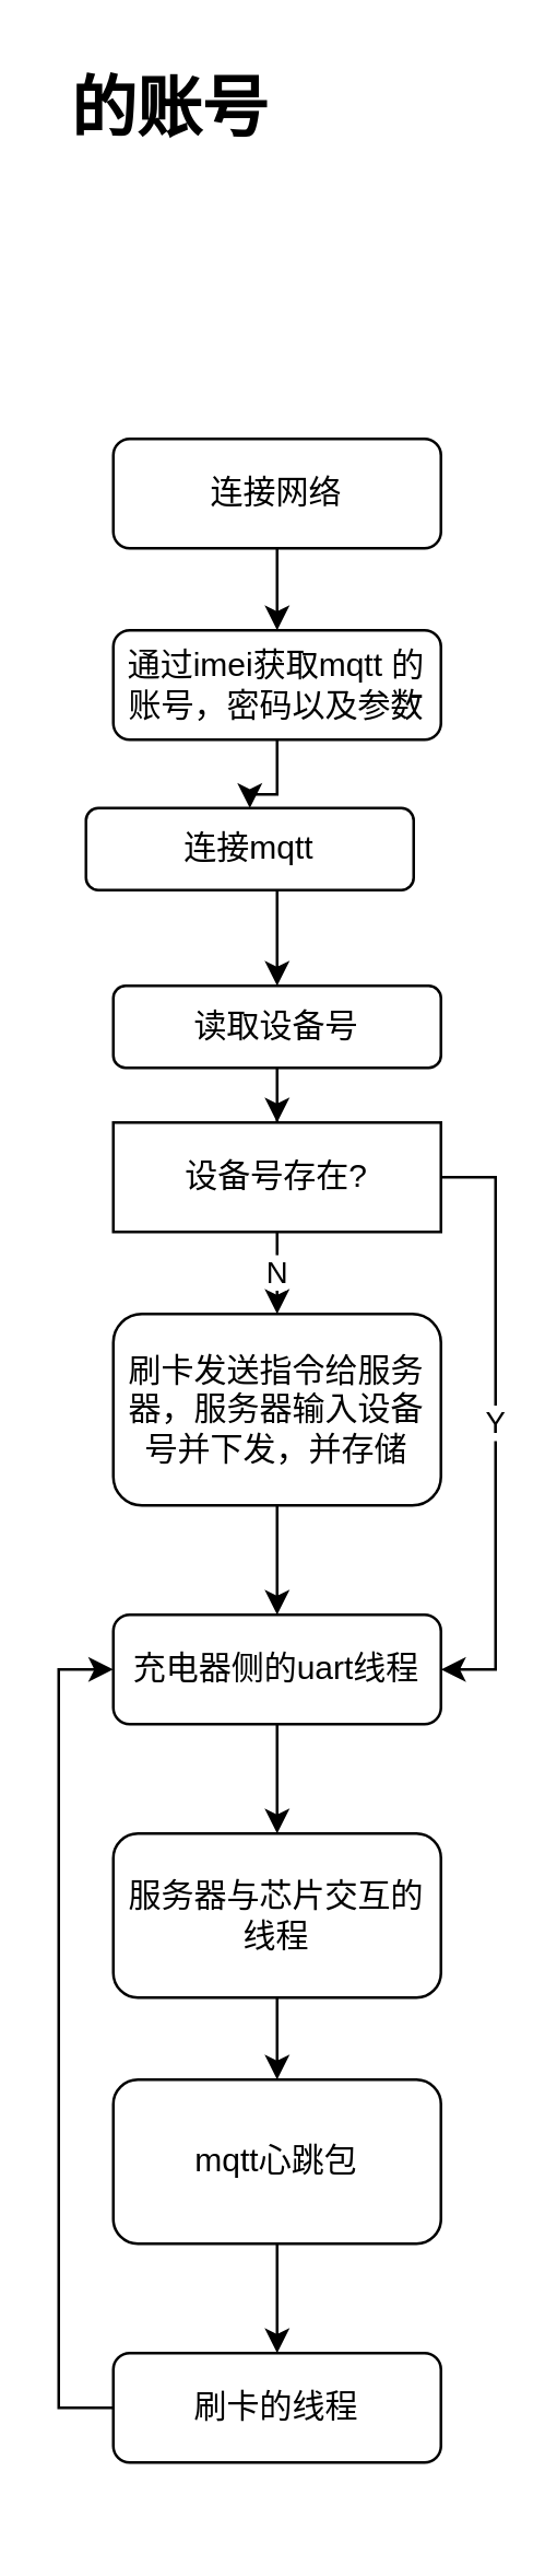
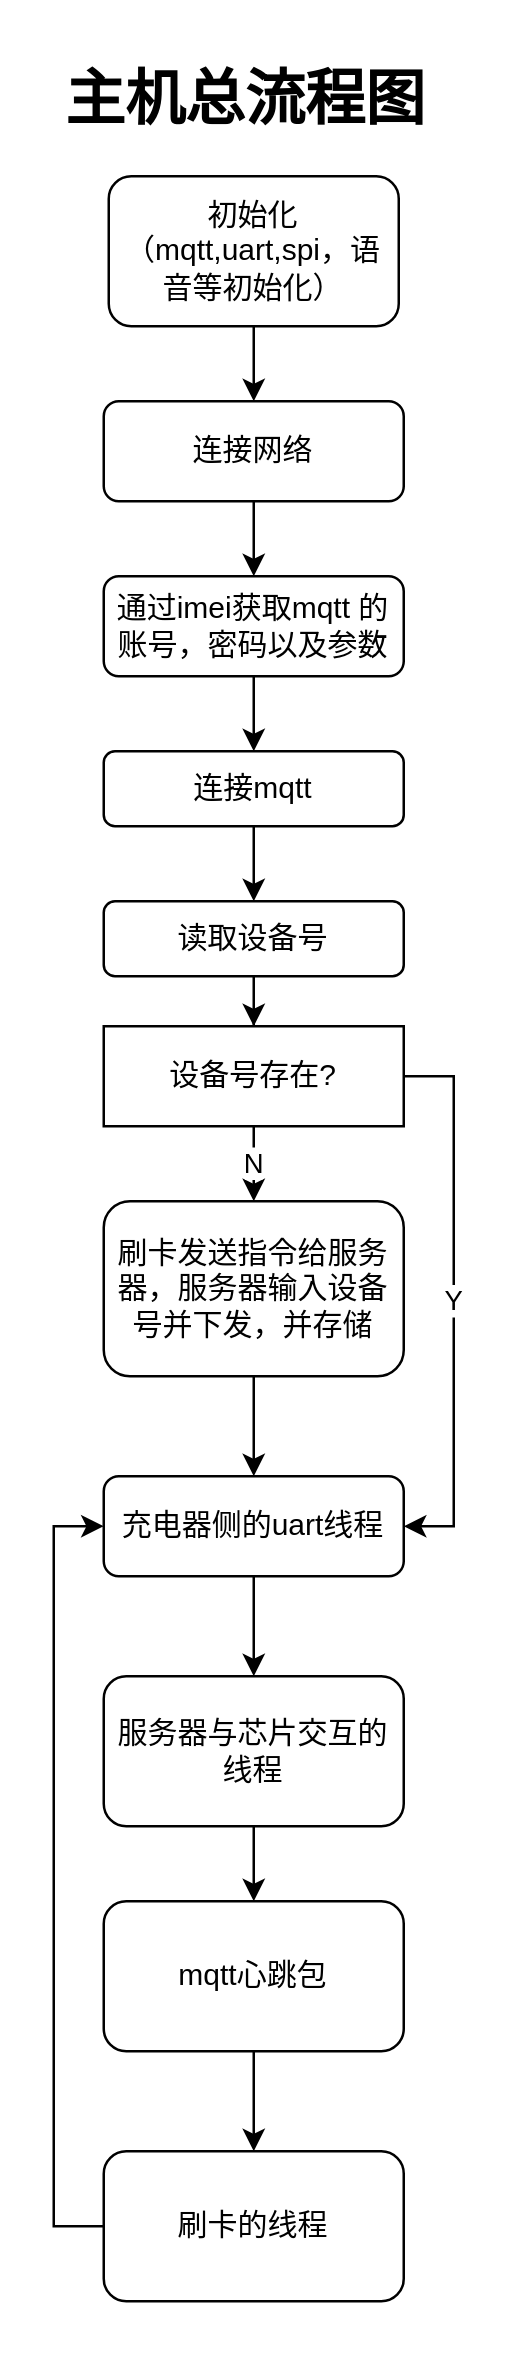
  <mxCell id="0" />
  <mxCell id="1" parent="0" />
+ <mxCell id="2" value="" style="edgeStyle=orthogonalEdgeStyle;rounded=0;orthogonalLoop=1;jettySize=auto;html=1;" parent="1" source="3" target="5" edge="1"><mxGeometry relative="1" as="geometry" /></mxCell>
+ <mxCell id="3" value="初始化（mqtt,uart,spi，语音等初始化）" style="rounded=1;whiteSpace=wrap;html=1;fontSize=12;glass=0;strokeWidth=1;shadow=0;" parent="1" vertex="1"><mxGeometry x="43" y="70" width="116" height="60" as="geometry" /></mxCell>
  <mxCell id="4" value="" style="edgeStyle=orthogonalEdgeStyle;rounded=0;orthogonalLoop=1;jettySize=auto;html=1;" parent="1" source="5" target="7" edge="1"><mxGeometry relative="1" as="geometry" /></mxCell>
  <mxCell id="5" value="连接网络" style="whiteSpace=wrap;html=1;rounded=1;shadow=0;strokeWidth=1;glass=0;" parent="1" vertex="1"><mxGeometry x="41" y="160" width="120" height="40" as="geometry" /></mxCell>
  <mxCell id="6" value="" style="edgeStyle=orthogonalEdgeStyle;rounded=0;orthogonalLoop=1;jettySize=auto;html=1;" parent="1" source="7" target="9" edge="1"><mxGeometry relative="1" as="geometry" /></mxCell>
  <mxCell id="7" value="通过imei获取mqtt 的账号，密码以及参数" style="whiteSpace=wrap;html=1;rounded=1;shadow=0;strokeWidth=1;glass=0;" parent="1" vertex="1"><mxGeometry x="41" y="230" width="120" height="40" as="geometry" /></mxCell>
  <mxCell id="8" style="edgeStyle=orthogonalEdgeStyle;rounded=0;orthogonalLoop=1;jettySize=auto;html=1;exitX=0.5;exitY=1;exitDx=0;exitDy=0;entryX=0.5;entryY=0;entryDx=0;entryDy=0;" parent="1" source="9" target="18" edge="1"><mxGeometry relative="1" as="geometry" /></mxCell>
- <mxCell id="9" value="连接mqtt" style="rounded=1;whiteSpace=wrap;html=1;" parent="1" vertex="1"><mxGeometry x="31" y="295" width="120" height="30" as="geometry" /></mxCell>
+ <mxCell id="9" value="连接mqtt" style="rounded=1;whiteSpace=wrap;html=1;" parent="1" vertex="1"><mxGeometry x="41" y="300" width="120" height="30" as="geometry" /></mxCell>
  <mxCell id="10" value="N" style="edgeStyle=orthogonalEdgeStyle;rounded=0;orthogonalLoop=1;jettySize=auto;html=1;" parent="1" source="12" target="14" edge="1"><mxGeometry relative="1" as="geometry" /></mxCell>
  <mxCell id="11" value="Y" style="edgeStyle=orthogonalEdgeStyle;rounded=0;orthogonalLoop=1;jettySize=auto;html=1;exitX=1;exitY=0.5;exitDx=0;exitDy=0;entryX=1;entryY=0.5;entryDx=0;entryDy=0;" parent="1" source="12" target="16" edge="1"><mxGeometry relative="1" as="geometry" /></mxCell>
  <mxCell id="12" value="设备号存在?" style="whiteSpace=wrap;html=1;rounded=0;" parent="1" vertex="1"><mxGeometry x="41" y="410" width="120" height="40" as="geometry" /></mxCell>
  <mxCell id="13" value="" style="edgeStyle=orthogonalEdgeStyle;rounded=0;orthogonalLoop=1;jettySize=auto;html=1;" parent="1" source="14" target="16" edge="1"><mxGeometry relative="1" as="geometry" /></mxCell>
  <mxCell id="14" value="刷卡发送指令给服务器，服务器输入设备号并下发，并存储" style="whiteSpace=wrap;html=1;rounded=1;" parent="1" vertex="1"><mxGeometry x="41" y="480" width="120" height="70" as="geometry" /></mxCell>
  <mxCell id="15" value="" style="edgeStyle=orthogonalEdgeStyle;rounded=0;orthogonalLoop=1;jettySize=auto;html=1;" parent="1" source="16" target="20" edge="1"><mxGeometry relative="1" as="geometry" /></mxCell>
  <mxCell id="16" value="充电器侧的uart线程" style="whiteSpace=wrap;html=1;rounded=1;" parent="1" vertex="1"><mxGeometry x="41" y="590" width="120" height="40" as="geometry" /></mxCell>
  <mxCell id="17" style="edgeStyle=orthogonalEdgeStyle;rounded=0;orthogonalLoop=1;jettySize=auto;html=1;exitX=0.5;exitY=1;exitDx=0;exitDy=0;" parent="1" source="18" target="12" edge="1"><mxGeometry relative="1" as="geometry" /></mxCell>
  <mxCell id="18" value="读取设备号" style="rounded=1;whiteSpace=wrap;html=1;" parent="1" vertex="1"><mxGeometry x="41" y="360" width="120" height="30" as="geometry" /></mxCell>
  <mxCell id="19" style="edgeStyle=orthogonalEdgeStyle;rounded=0;orthogonalLoop=1;jettySize=auto;html=1;exitX=0.5;exitY=1;exitDx=0;exitDy=0;entryX=0.5;entryY=0;entryDx=0;entryDy=0;" parent="1" source="20" target="25" edge="1"><mxGeometry relative="1" as="geometry" /></mxCell>
  <mxCell id="20" value="服务器与芯片交互的线程" style="whiteSpace=wrap;html=1;rounded=1;" parent="1" vertex="1"><mxGeometry x="41" y="670" width="120" height="60" as="geometry" /></mxCell>
  <mxCell id="21" style="edgeStyle=orthogonalEdgeStyle;rounded=0;orthogonalLoop=1;jettySize=auto;html=1;exitX=0;exitY=0.5;exitDx=0;exitDy=0;entryX=0;entryY=0.5;entryDx=0;entryDy=0;" parent="1" source="22" target="16" edge="1"><mxGeometry relative="1" as="geometry" /></mxCell>
- <mxCell id="22" value="刷卡的线程" style="whiteSpace=wrap;html=1;rounded=1;" parent="1" vertex="1"><mxGeometry x="41" y="860" width="120" height="40" as="geometry" /></mxCell>
- <mxCell id="23" value="&lt;h1&gt;的账号&lt;/h1&gt;" style="text;html=1;strokeColor=none;fillColor=none;spacing=5;spacingTop=-20;whiteSpace=wrap;overflow=hidden;rounded=0;" parent="1" vertex="1"><mxGeometry x="20.5" y="20" width="161" height="50" as="geometry" /></mxCell>
+ <mxCell id="22" value="刷卡的线程" style="whiteSpace=wrap;html=1;rounded=1;" parent="1" vertex="1"><mxGeometry x="41" y="860" width="120" height="60" as="geometry" /></mxCell>
+ <mxCell id="23" value="&lt;h1&gt;主机总流程图&lt;/h1&gt;" style="text;html=1;strokeColor=none;fillColor=none;spacing=5;spacingTop=-20;whiteSpace=wrap;overflow=hidden;rounded=0;" parent="1" vertex="1"><mxGeometry x="20.5" y="20" width="161" height="50" as="geometry" /></mxCell>
  <mxCell id="24" style="edgeStyle=orthogonalEdgeStyle;rounded=0;orthogonalLoop=1;jettySize=auto;html=1;exitX=0.5;exitY=1;exitDx=0;exitDy=0;entryX=0.5;entryY=0;entryDx=0;entryDy=0;" parent="1" source="25" target="22" edge="1"><mxGeometry relative="1" as="geometry" /></mxCell>
  <mxCell id="25" value="mqtt心跳包" style="rounded=1;whiteSpace=wrap;html=1;" parent="1" vertex="1"><mxGeometry x="41" y="760" width="120" height="60" as="geometry" /></mxCell>
